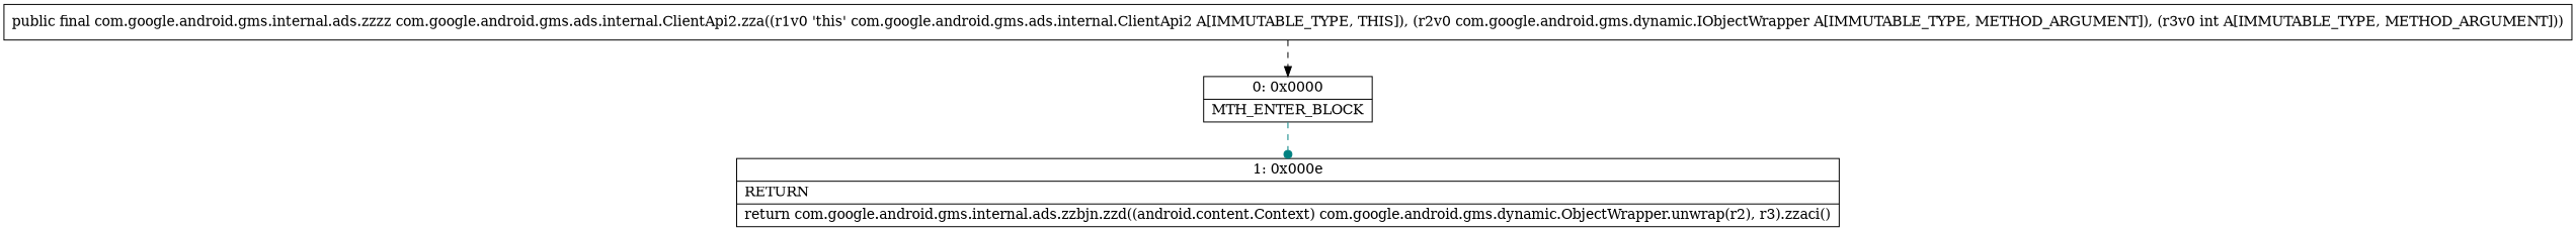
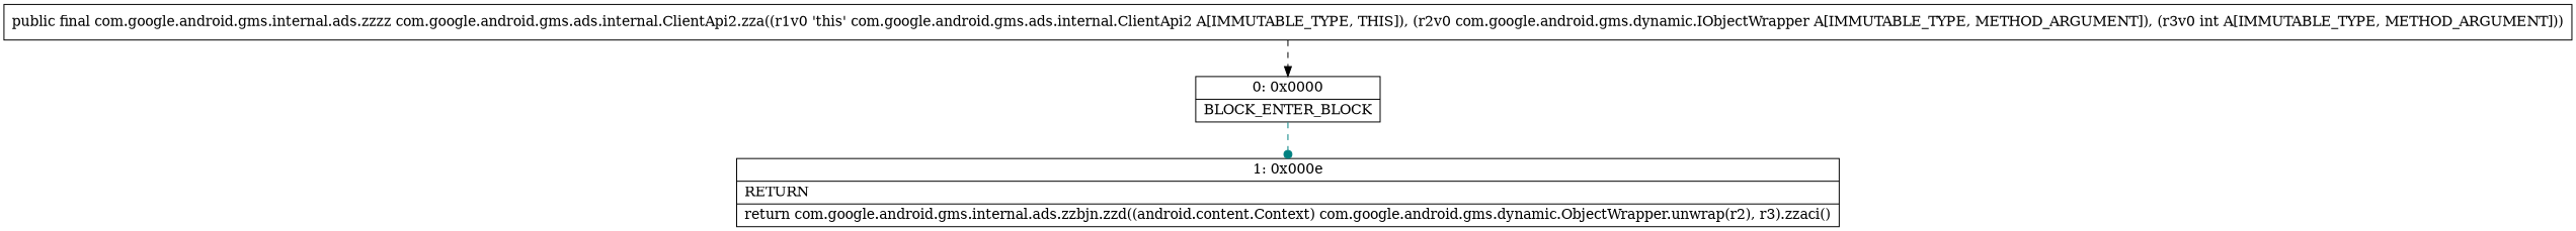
  digraph {
    node [shape=record]
    edge [style=dashed]
-   n1 [label="{0\:\ 0x0000|MTH_ENTER_BLOCK\l}"]
+   n1 [label="{0\:\ 0x0000|BLOCK_ENTER_BLOCK\l}"]
    n2 [label="{1\:\ 0x000e|RETURN\l|return com.google.android.gms.internal.ads.zzbjn.zzd((android.content.Context) com.google.android.gms.dynamic.ObjectWrapper.unwrap(r2), r3).zzaci()\l}"]
    n3 [label="{public final com.google.android.gms.internal.ads.zzzz com.google.android.gms.ads.internal.ClientApi2.zza((r1v0 'this' com.google.android.gms.ads.internal.ClientApi2 A[IMMUTABLE_TYPE, THIS]), (r2v0 com.google.android.gms.dynamic.IObjectWrapper A[IMMUTABLE_TYPE, METHOD_ARGUMENT]), (r3v0 int A[IMMUTABLE_TYPE, METHOD_ARGUMENT])) }"]
    n1 -> n2 [color=teal arrowhead=dot]
    n3 -> n1 [color=black arrowhead=normal]
  }
